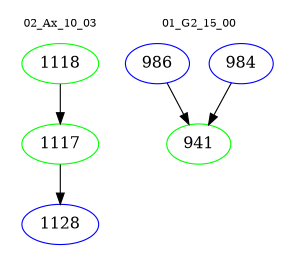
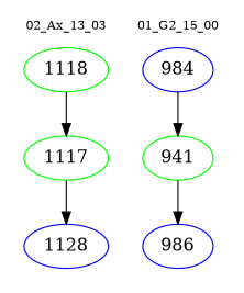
  digraph {
    node [color=green]
    edge [color=black]
    n1 [label=1118]
    n2 [label=1117]
    n3 [color=blue label=1128]
    n4 [color=blue label=984]
    n5 [label=941]
    n6 [color=blue label=986]
    subgraph cluster_1 {
      color=white
      fontsize=10
-     label="02_Ax_10_03"
+     label="02_Ax_13_03"
      n1
      n2
      n3
    }
    subgraph cluster_2 {
      color=white
      fontsize=10
      label="01_G2_15_00"
      n4
      n5
      n6
    }
    n1 -> n2
    n2 -> n3
    n4 -> n5
-   n6 -> n5
+   n5 -> n6
  }
